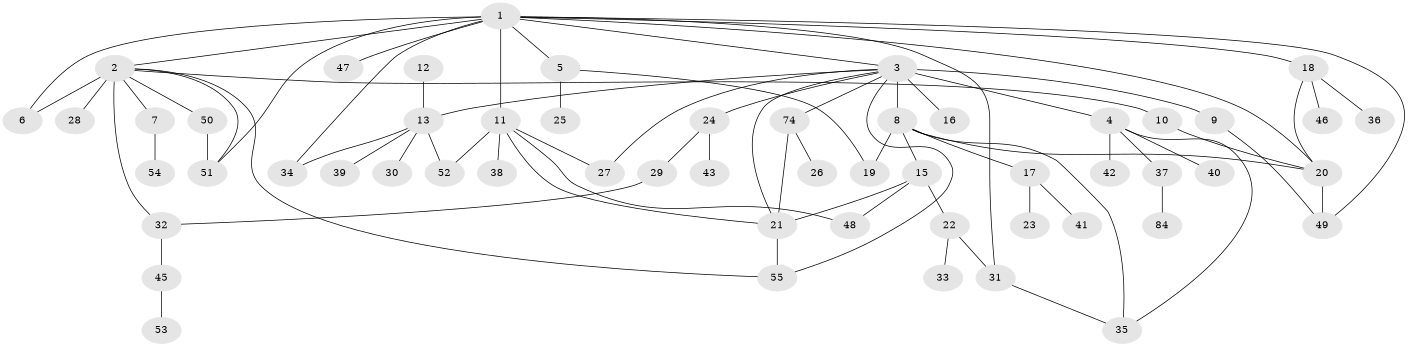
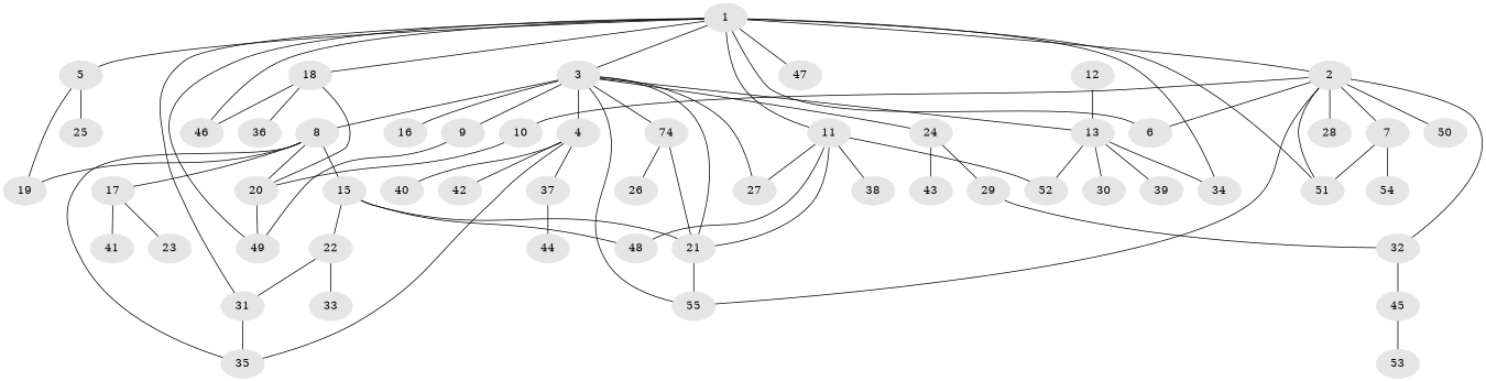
  graph {
    node [color=gray90 style=filled]
    edge [weight=1.0]
    1
    2
    3
    5
    6
    11
    18
    31
    34
    46
    47
    49
    51
    7
    10
    28
    32
    50
    55
    4
    8
    9
    13
    n24 [label=74]
    16
    21
    24
    27
    19
    25
    38
    48
    52
    20
    36
    35
    54
    12
    45
    37
    40
    42
    15
    17
    30
    39
    26
    29
    43
-   44 [label=84]
+   44
    22
    23
    41
    33
    53
    1 -- 2
    1 -- 3
    1 -- 5
    1 -- 6
    1 -- 11
    1 -- 18
    1 -- 31
    1 -- 34 [weight=2.0]
-   1 -- 20
+   1 -- 46
    1 -- 47
    1 -- 49
    1 -- 51
    2 -- 6
    2 -- 51
    2 -- 7
    2 -- 10
    2 -- 28 [weight=5.0]
    2 -- 32
    2 -- 50
    2 -- 55
    3 -- 55
    3 -- 4
    3 -- 8
    3 -- 9
    3 -- 13
    3 -- n24
    3 -- 16 [weight=5.0]
    3 -- 21
    3 -- 24
    3 -- 27
    5 -- 19
    5 -- 25 [weight=2.0]
    11 -- 21
    11 -- 27
    11 -- 38
    11 -- 48
    11 -- 52 [weight=2.0]
    18 -- 46
    18 -- 20
    18 -- 36
    31 -- 35
    7 -- 54
    10 -- 20
    32 -- 45
-   50 -- 51 [weight=2.0]
+   7 -- 51 [weight=2.0]
    4 -- 35
    4 -- 37
    4 -- 40
    4 -- 42
    8 -- 19 [weight=3.0]
    8 -- 20
    8 -- 35
    8 -- 15
    8 -- 17
    9 -- 49
    13 -- 34
    13 -- 52
    13 -- 30
    13 -- 39
    n24 -- 21
    n24 -- 26 [weight=2.0]
    21 -- 55
    24 -- 29
    24 -- 43
    20 -- 49
    12 -- 13
    45 -- 53
    37 -- 44
    15 -- 21 [weight=2.0]
    15 -- 48
    15 -- 22
    17 -- 23 [weight=2.0]
    17 -- 41
    29 -- 32
    22 -- 31
    22 -- 33
  }
